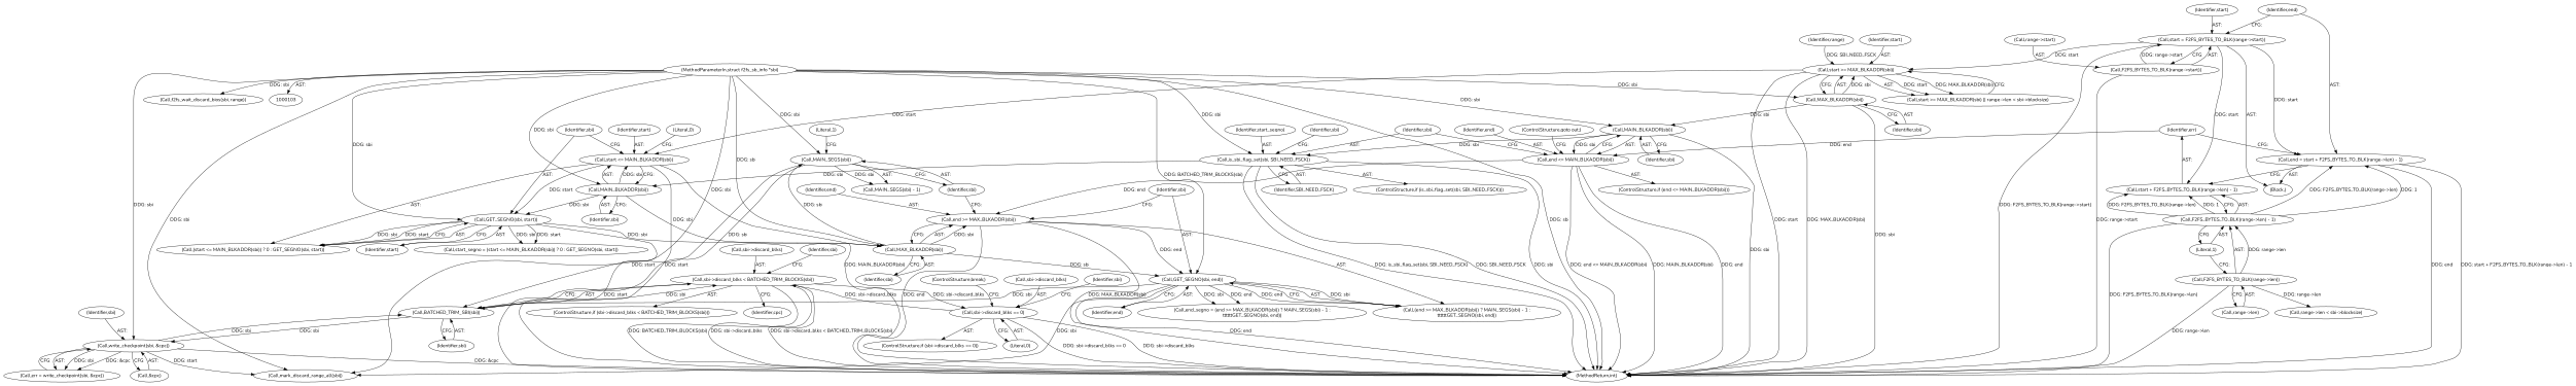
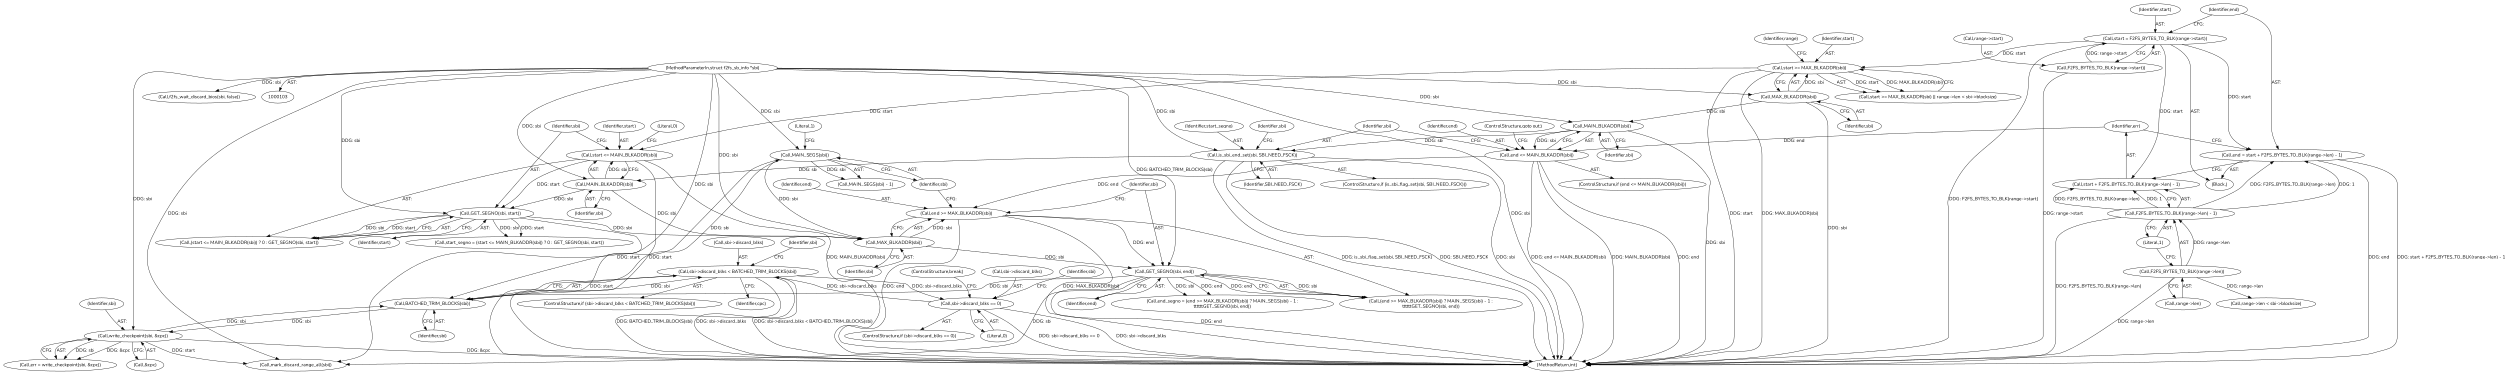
  digraph {
    fontname=Nunito
    node [fontname=Nunito]
    edge [fontname=Nunito]
    n1 [label="(Call,sbi->discard_blks < BATCHED_TRIM_BLOCKS(sbi))"]
    n2 [label="(Call,sbi->discard_blks == 0)"]
-   n3 [label="(Call,BATCHED_TRIM_SBI(sbi))"]
+   n3 [label="(Call,BATCHED_TRIM_BLOCKS(sbi))"]
    n4 [label="(MethodReturn,int)"]
    n5 [label="(ControlStructure,if (sbi->discard_blks < BATCHED_TRIM_BLOCKS(sbi)))"]
    n6 [label="(Identifier,cpc)"]
    n7 [label="(Literal,0)"]
    n8 [label="(ControlStructure,if (sbi->discard_blks == 0))"]
    n9 [label="(Call,write_checkpoint(sbi, &cpc))"]
    n10 [label="(Identifier,sbi)"]
    n11 [label="(Call,mark_discard_range_all(sbi))"]
    n12 [label="(Call,err = write_checkpoint(sbi, &cpc))"]
    n13 [label="(Call,&cpc)"]
    n14 [label="(Call,GET_SEGNO(sbi, end))"]
    n15 [label="(Call,(end >= MAX_BLKADDR(sbi)) ? MAIN_SEGS(sbi) - 1 :\n\t\t\t\t\t\tGET_SEGNO(sbi, end))"]
    n16 [label="(Identifier,end)"]
    n17 [label="(Call,end_segno = (end >= MAX_BLKADDR(sbi)) ? MAIN_SEGS(sbi) - 1 :\n\t\t\t\t\t\tGET_SEGNO(sbi, end))"]
    n18 [label="(Call,MAX_BLKADDR(sbi))"]
    n19 [label="(Call,end >= MAX_BLKADDR(sbi))"]
    n20 [label="(Call,MAIN_SEGS(sbi))"]
    n21 [label="(Identifier,sbi)"]
    n22 [label="(Call,MAIN_SEGS(sbi) - 1)"]
    n23 [label="(Identifier,sbi)"]
    n24 [label="(Call,GET_SEGNO(sbi, start))"]
    n25 [label="(Identifier,start)"]
    n26 [label="(Call,start_segno = (start <= MAIN_BLKADDR(sbi)) ? 0 : GET_SEGNO(sbi, start))"]
    n27 [label="(Call,(start <= MAIN_BLKADDR(sbi)) ? 0 : GET_SEGNO(sbi, start))"]
    n28 [label="(Call,MAIN_BLKADDR(sbi))"]
    n29 [label="(Call,start <= MAIN_BLKADDR(sbi))"]
    n30 [label="(Identifier,sbi)"]
-   n31 [label="(Call,is_sbi_flag_set(sbi, SBI_NEED_FSCK))"]
+   n31 [label="(Call,is_sbi_end_set(sbi, SBI_NEED_FSCK))"]
    n32 [label="(Identifier,SBI_NEED_FSCK)"]
    n33 [label="(ControlStructure,if (is_sbi_flag_set(sbi, SBI_NEED_FSCK)))"]
    n34 [label="(Call,MAIN_BLKADDR(sbi))"]
    n35 [label="(Call,end <= MAIN_BLKADDR(sbi))"]
    n36 [label="(Identifier,sbi)"]
    n37 [label="(ControlStructure,if (end <= MAIN_BLKADDR(sbi)))"]
    n38 [label="(Call,MAX_BLKADDR(sbi))"]
    n39 [label="(Call,start >= MAX_BLKADDR(sbi))"]
    n40 [label="(Identifier,sbi)"]
    n41 [label="(Call,start >= MAX_BLKADDR(sbi) || range->len < sbi->blocksize)"]
    n42 [label="(MethodParameterIn,struct f2fs_sb_info *sbi)"]
-   n43 [label="(Call,f2fs_wait_discard_bios(sbi, range))"]
+   n43 [label="(Call,f2fs_wait_discard_bios(sbi, false))"]
    1000103
    n45 [label="(Call,start = F2FS_BYTES_TO_BLK(range->start))"]
    n46 [label="(Call,F2FS_BYTES_TO_BLK(range->start))"]
    n47 [label="(Call,end = start + F2FS_BYTES_TO_BLK(range->len) - 1)"]
    n48 [label="(Call,start + F2FS_BYTES_TO_BLK(range->len) - 1)"]
    n49 [label="(Block,)"]
    n50 [label="(Call,F2FS_BYTES_TO_BLK(range->len) - 1)"]
    n51 [label="(Identifier,err)"]
    n52 [label="(Call,range->start)"]
    n53 [label="(Literal,1)"]
    n54 [label="(Call,F2FS_BYTES_TO_BLK(range->len))"]
    n55 [label="(Call,range->len)"]
    n56 [label="(Call,range->len < sbi->blocksize)"]
    n57 [label="(Literal,1)"]
    n58 [label="(Identifier,start_segno)"]
    n59 [label="(Identifier,range)"]
    n60 [label="(Identifier,sbi)"]
    n61 [label="(Identifier,end)"]
    n62 [label="(ControlStructure,break;)"]
    n63 [label="(Identifier,sbi)"]
    n64 [label="(Identifier,sbi)"]
    n65 [label="(Identifier,end)"]
    n66 [label="(Identifier,start)"]
    n67 [label="(Identifier,sbi)"]
    n68 [label="(Identifier,sbi)"]
    n69 [label="(Identifier,end)"]
    n70 [label="(Identifier,sbi)"]
    n71 [label="(Identifier,sbi)"]
    n72 [label="(Identifier,start)"]
    n73 [label="(Literal,0)"]
    n74 [label="(Identifier,start)"]
    n75 [label="(ControlStructure,goto out;)"]
    n76 [label="(Call,sbi->discard_blks)"]
    n77 [label="(Call,sbi->discard_blks)"]
    n1 -> n2 [label="DDG: sbi->discard_blks"]
    n1 -> n3 [label="CFG: "]
    n1 -> n4 [label="DDG: sbi->discard_blks"]
    n1 -> n4 [label="DDG: sbi->discard_blks < BATCHED_TRIM_BLOCKS(sbi)"]
    n1 -> n4 [label="DDG: BATCHED_TRIM_BLOCKS(sbi)"]
    n1 -> n5 [label="AST: "]
    n1 -> n6 [label="CFG: "]
    n2 -> n1 [label="DDG: sbi->discard_blks"]
    n2 -> n4 [label="DDG: sbi->discard_blks"]
    n2 -> n4 [label="DDG: sbi->discard_blks == 0"]
    n2 -> n7 [label="CFG: "]
    n2 -> n8 [label="AST: "]
    n3 -> n1 [label="AST: "]
    n3 -> n1 [label="DDG: sbi"]
    n3 -> n9 [label="DDG: sbi"]
    n3 -> n10 [label="CFG: "]
    n7 -> n2 [label="AST: "]
    n9 -> n3 [label="DDG: sbi"]
    n9 -> n4 [label="DDG: &cpc"]
    n9 -> n11 [label="DDG: start"]
    n9 -> n12 [label="AST: "]
    n9 -> n12 [label="DDG: sbi"]
    n9 -> n12 [label="DDG: &cpc"]
    n9 -> n13 [label="CFG: "]
    n10 -> n3 [label="AST: "]
    n12 -> n9 [label="CFG: "]
    n13 -> n9 [label="AST: "]
    n14 -> n3 [label="DDG: sbi"]
    n14 -> n4 [label="DDG: end"]
    n14 -> n11 [label="DDG: sbi"]
    n14 -> n15 [label="AST: "]
    n14 -> n15 [label="DDG: sbi"]
    n14 -> n15 [label="DDG: end"]
    n14 -> n16 [label="CFG: "]
    n14 -> n17 [label="DDG: sbi"]
    n14 -> n17 [label="DDG: end"]
    n15 -> n14 [label="CFG: "]
    n16 -> n14 [label="AST: "]
    n18 -> n14 [label="DDG: sbi"]
    n18 -> n19 [label="AST: "]
    n18 -> n19 [label="DDG: sbi"]
    n18 -> n20 [label="DDG: sbi"]
    n18 -> n21 [label="CFG: "]
    n19 -> n4 [label="DDG: end"]
    n19 -> n4 [label="DDG: MAX_BLKADDR(sbi)"]
    n19 -> n14 [label="DDG: end"]
    n19 -> n15 [label="AST: "]
    n19 -> n18 [label="CFG: "]
    n20 -> n3 [label="DDG: sbi"]
    n20 -> n11 [label="DDG: start"]
    n20 -> n22 [label="AST: "]
    n20 -> n22 [label="DDG: sbi"]
    n20 -> n23 [label="CFG: "]
    n21 -> n18 [label="AST: "]
    n23 -> n19 [label="CFG: "]
    n23 -> n20 [label="AST: "]
    n24 -> n4 [label="DDG: start"]
    n24 -> n18 [label="DDG: sbi"]
    n24 -> n25 [label="CFG: "]
    n24 -> n26 [label="DDG: sbi"]
    n24 -> n26 [label="DDG: start"]
    n24 -> n27 [label="AST: "]
    n24 -> n27 [label="DDG: sbi"]
    n24 -> n27 [label="DDG: start"]
    n25 -> n24 [label="AST: "]
    n27 -> n24 [label="CFG: "]
    n28 -> n18 [label="DDG: sbi"]
    n28 -> n24 [label="DDG: sbi"]
    n28 -> n29 [label="AST: "]
    n28 -> n29 [label="DDG: sbi"]
    n28 -> n30 [label="CFG: "]
    n29 -> n4 [label="DDG: MAIN_BLKADDR(sbi)"]
    n29 -> n4 [label="DDG: start"]
    n29 -> n24 [label="DDG: start"]
    n29 -> n27 [label="AST: "]
    n29 -> n28 [label="CFG: "]
    n30 -> n28 [label="AST: "]
    n31 -> n4 [label="DDG: is_sbi_flag_set(sbi, SBI_NEED_FSCK)"]
    n31 -> n4 [label="DDG: SBI_NEED_FSCK"]
    n31 -> n4 [label="DDG: sbi"]
    n31 -> n28 [label="DDG: sbi"]
    n31 -> n32 [label="CFG: "]
    n31 -> n33 [label="AST: "]
    n32 -> n31 [label="AST: "]
    n34 -> n4 [label="DDG: sbi"]
    n34 -> n31 [label="DDG: sbi"]
    n34 -> n35 [label="AST: "]
    n34 -> n35 [label="DDG: sbi"]
    n34 -> n36 [label="CFG: "]
    n35 -> n4 [label="DDG: end"]
    n35 -> n4 [label="DDG: end <= MAIN_BLKADDR(sbi)"]
    n35 -> n4 [label="DDG: MAIN_BLKADDR(sbi)"]
    n35 -> n19 [label="DDG: end"]
    n35 -> n34 [label="CFG: "]
    n35 -> n37 [label="AST: "]
    n36 -> n34 [label="AST: "]
    n38 -> n4 [label="DDG: sbi"]
    n38 -> n34 [label="DDG: sbi"]
    n38 -> n39 [label="AST: "]
    n38 -> n39 [label="DDG: sbi"]
    n38 -> n40 [label="CFG: "]
    n39 -> n4 [label="DDG: start"]
    n39 -> n4 [label="DDG: MAX_BLKADDR(sbi)"]
    n39 -> n29 [label="DDG: start"]
    n39 -> n38 [label="CFG: "]
    n39 -> n41 [label="AST: "]
    n39 -> n41 [label="DDG: start"]
    n39 -> n41 [label="DDG: MAX_BLKADDR(sbi)"]
    n40 -> n38 [label="AST: "]
    n41 -> n39 [label="CFG: "]
    n42 -> n3 [label="DDG: sbi"]
    n42 -> n4 [label="DDG: sbi"]
    n42 -> n9 [label="DDG: sbi"]
    n42 -> n11 [label="DDG: sbi"]
    n42 -> n14 [label="DDG: BATCHED_TRIM_BLOCKS(sbi)"]
    n42 -> n18 [label="DDG: sbi"]
    n42 -> n20 [label="DDG: sbi"]
    n42 -> n24 [label="DDG: sbi"]
    n42 -> n28 [label="DDG: sbi"]
    n42 -> n31 [label="DDG: sbi"]
    n42 -> n34 [label="DDG: sbi"]
    n42 -> n38 [label="DDG: sbi"]
    n42 -> n43 [label="DDG: sbi"]
    n42 -> 1000103 [label="AST: "]
    n45 -> n4 [label="DDG: F2FS_BYTES_TO_BLK(range->start)"]
    n45 -> n39 [label="DDG: start"]
    n45 -> n46 [label="CFG: "]
    n45 -> n47 [label="DDG: start"]
    n45 -> n48 [label="DDG: start"]
    n45 -> n49 [label="AST: "]
    n46 -> n4 [label="DDG: range->start"]
    n46 -> n45 [label="AST: "]
    n46 -> n45 [label="DDG: range->start"]
    n47 -> n4 [label="DDG: start + F2FS_BYTES_TO_BLK(range->len) - 1"]
    n47 -> n4 [label="DDG: end"]
    n47 -> n48 [label="CFG: "]
    n47 -> n49 [label="AST: "]
    n48 -> n50 [label="CFG: "]
    n48 -> n51 [label="AST: "]
    n50 -> n4 [label="DDG: F2FS_BYTES_TO_BLK(range->len)"]
    n50 -> n47 [label="DDG: F2FS_BYTES_TO_BLK(range->len)"]
    n50 -> n47 [label="DDG: 1"]
    n50 -> n48 [label="AST: "]
    n50 -> n48 [label="DDG: F2FS_BYTES_TO_BLK(range->len)"]
    n50 -> n48 [label="DDG: 1"]
    n50 -> n53 [label="CFG: "]
    n51 -> n35 [label="DDG: end"]
    n51 -> n47 [label="CFG: "]
    n52 -> n46 [label="AST: "]
    n53 -> n50 [label="AST: "]
    n53 -> n54 [label="CFG: "]
    n54 -> n4 [label="DDG: range->len"]
    n54 -> n50 [label="AST: "]
    n54 -> n50 [label="DDG: range->len"]
    n54 -> n55 [label="CFG: "]
    n54 -> n56 [label="DDG: range->len"]
    n55 -> n54 [label="AST: "]
    n57 -> n20 [label="CFG: "]
    n58 -> n31 [label="AST: "]
-   n59 -> n39 [label="DDG: SBI_NEED_FSCK"]
+   n59 -> n39 [label="CFG: "]
    n60 -> n2 [label="CFG: "]
    n61 -> n19 [label="AST: "]
    n62 -> n2 [label="CFG: "]
    n63 -> n31 [label="AST: "]
    n63 -> n35 [label="CFG: "]
    n64 -> n9 [label="AST: "]
    n65 -> n35 [label="AST: "]
    n66 -> n29 [label="AST: "]
    n67 -> n31 [label="CFG: "]
    n68 -> n24 [label="AST: "]
    n68 -> n29 [label="CFG: "]
    n69 -> n45 [label="CFG: "]
    n69 -> n47 [label="AST: "]
    n70 -> n1 [label="CFG: "]
    n71 -> n14 [label="AST: "]
    n71 -> n19 [label="CFG: "]
    n72 -> n39 [label="AST: "]
    n73 -> n29 [label="CFG: "]
    n74 -> n45 [label="AST: "]
    n75 -> n35 [label="CFG: "]
    n76 -> n2 [label="AST: "]
    n77 -> n1 [label="AST: "]
  }
